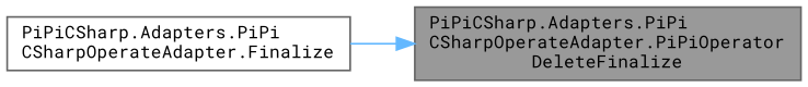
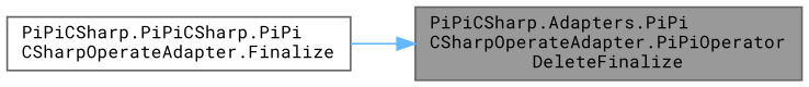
  digraph {
    rankdir=RL
    fontname="Roboto Mono"
    node [fontname="Roboto Mono" fontsize=10 shape=box style=filled]
    n1 [color=gray40 fillcolor=grey60 fontcolor=black height=0.2 label="PiPiCSharp.Adapters.PiPi\lCSharpOperateAdapter.PiPiOperator\lDeleteFinalize" width=0.4]
-   n2 [color=grey40 fillcolor=white height=0.2 label="PiPiCSharp.Adapters.PiPi\lCSharpOperateAdapter.Finalize" width=0.4]
+   n2 [color=grey40 fillcolor=white height=0.2 label="PiPiCSharp.PiPiCSharp.PiPi\lCSharpOperateAdapter.Finalize" width=0.4]
    n1 -> n2 [color=steelblue1 dir=back fontname="Roboto Mono" fontsize=10 labelfontname=Helvetica labelfontsize=10 style=solid]
  }
